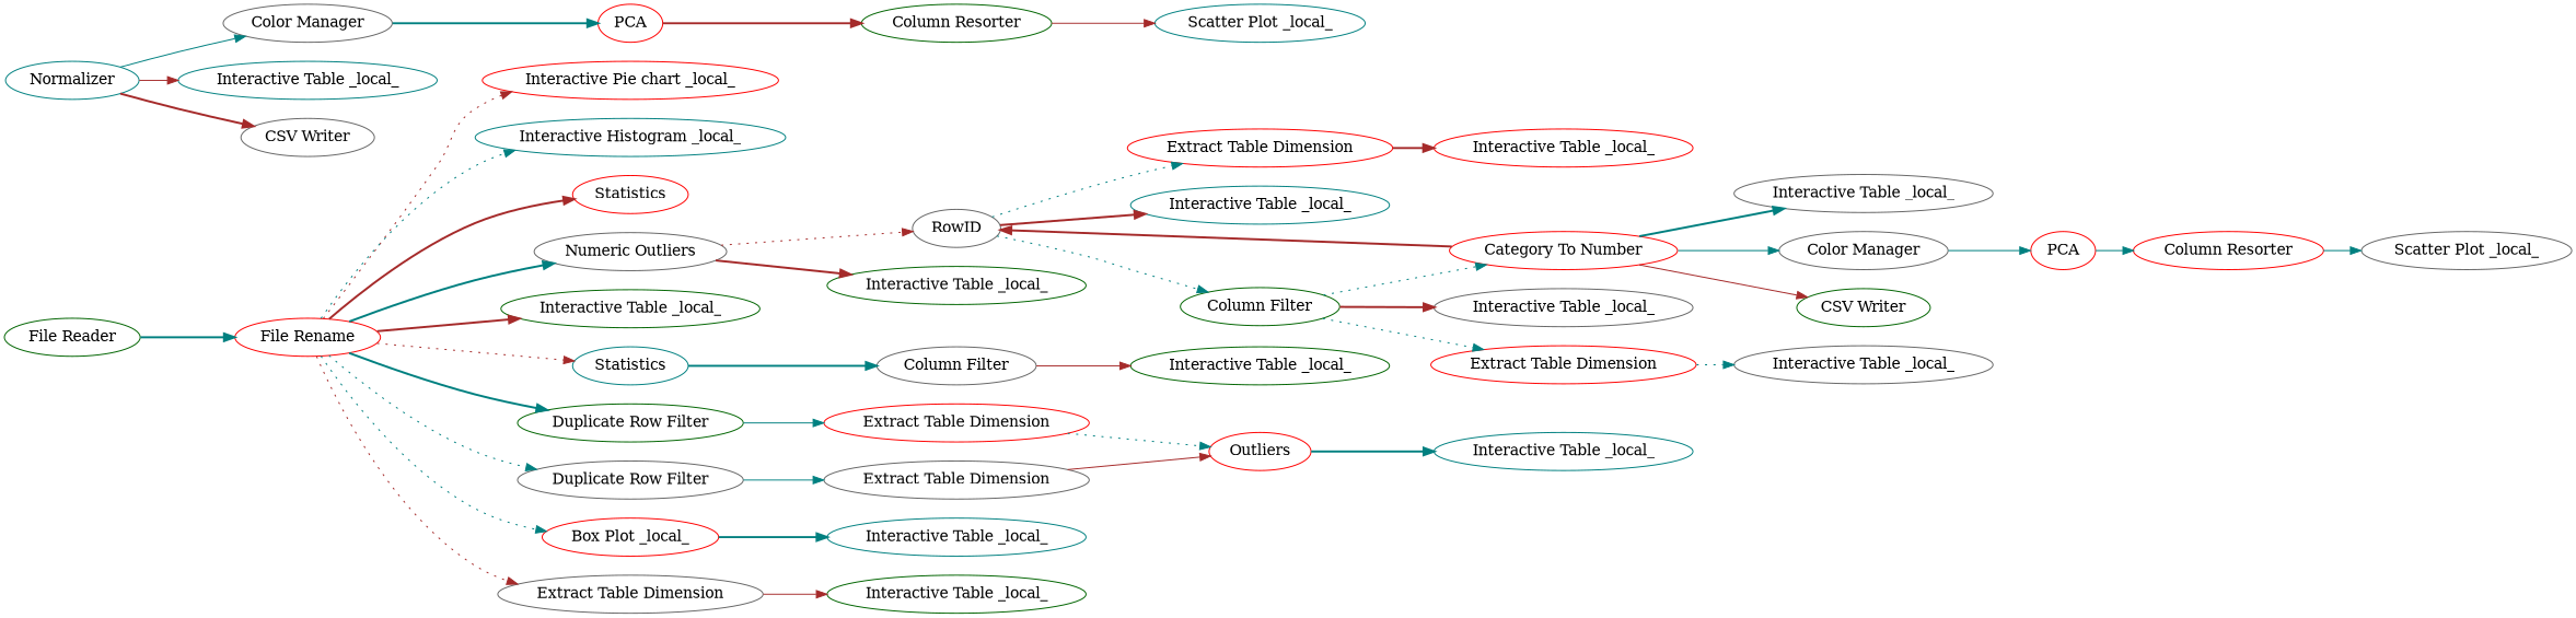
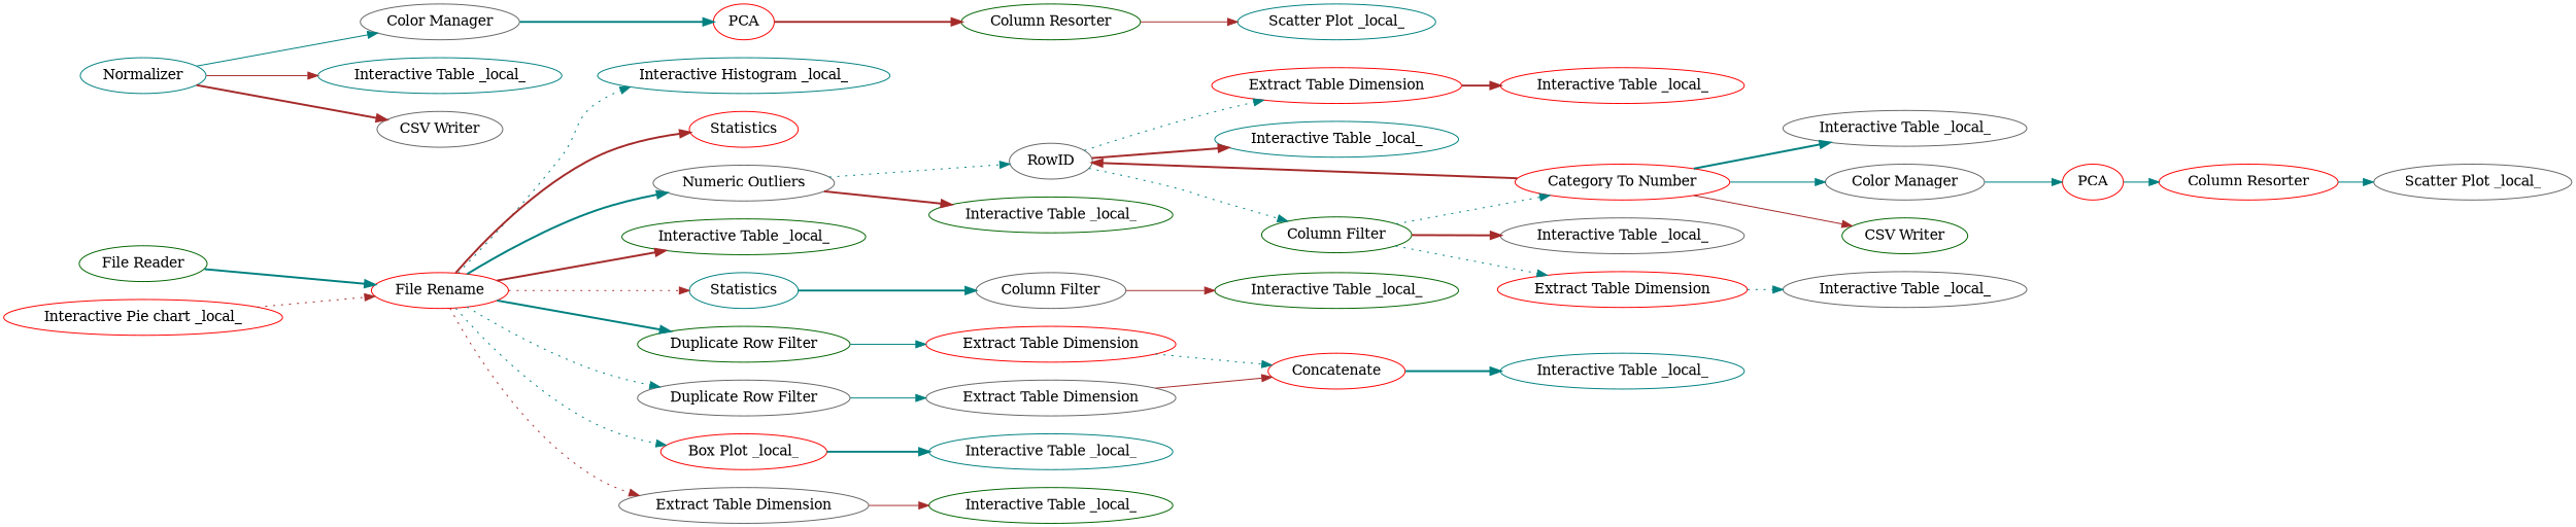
  digraph {
    rankdir=LR
    node [color=red]
    edge [color=teal style=bold]
    n1 [color=darkgreen label="File Reader"]
    n2 [label="File Rename"]
    n3 [label="Interactive Pie chart _local_"]
    n4 [color=teal label="Interactive Histogram _local_"]
    n5 [label=Statistics]
    n6 [color=gray40 label="Numeric Outliers"]
    n7 [color=darkgreen label="Interactive Table _local_"]
    n8 [color=teal label=Statistics]
    n9 [color=darkgreen label="Duplicate Row Filter"]
    n10 [color=gray40 label="Duplicate Row Filter"]
    n11 [label="Box Plot _local_"]
    n12 [color=gray40 label="Extract Table Dimension"]
    n13 [color=gray40 label=RowID]
    n14 [color=darkgreen label="Interactive Table _local_"]
    n15 [label="Extract Table Dimension"]
    n16 [color=teal label="Interactive Table _local_"]
    n17 [color=darkgreen label="Column Filter"]
    n18 [label="Interactive Table _local_"]
    n19 [label="Category To Number"]
    n20 [color=gray40 label="Interactive Table _local_"]
    n21 [label="Extract Table Dimension"]
    n22 [color=gray40 label="Column Filter"]
    n23 [color=darkgreen label="Interactive Table _local_"]
    n24 [label="Extract Table Dimension"]
    n25 [color=gray40 label="Extract Table Dimension"]
    n26 [color=teal label="Interactive Table _local_"]
    n27 [color=darkgreen label="Interactive Table _local_"]
-   n28 [label=Outliers]
+   n28 [label=Concatenate]
    n29 [color=teal label="Interactive Table _local_"]
    n30 [color=gray40 label="Interactive Table _local_"]
    n31 [color=gray40 label="Color Manager"]
    n32 [color=darkgreen label="CSV Writer"]
    n33 [color=teal label=Normalizer]
    n34 [color=gray40 label="Color Manager"]
    n35 [color=teal label="Interactive Table _local_"]
    n36 [color=gray40 label="CSV Writer"]
    n37 [label=PCA]
    n38 [color=gray40 label="Interactive Table _local_"]
    n39 [label=PCA]
    n40 [color=darkgreen label="Column Resorter"]
    n41 [color=teal label="Scatter Plot _local_"]
    n42 [label="Column Resorter"]
    n43 [color=gray40 label="Scatter Plot _local_"]
    n1 -> n2
-   n2 -> n3 [color=brown style=dotted]
+   n3 -> n2 [color=brown style=dotted]
    n2 -> n4 [style=dotted]
    n2 -> n5 [color=brown]
    n2 -> n6
    n2 -> n7 [color=brown]
    n2 -> n8 [color=brown style=dotted]
    n2 -> n9
    n2 -> n10 [style=dotted]
    n2 -> n11 [style=dotted]
    n2 -> n12 [color=brown style=dotted]
-   n6 -> n13 [color=brown style=dotted]
+   n6 -> n13 [style=dotted]
    n6 -> n14 [color=brown]
    n8 -> n22
    n9 -> n24 [style=solid]
    n10 -> n25 [style=solid]
    n11 -> n26
    n12 -> n27 [color=brown style=solid]
    n13 -> n15 [style=dotted]
    n13 -> n16 [color=brown]
    n13 -> n17 [style=dotted]
    n15 -> n18 [color=brown]
    n17 -> n19 [style=dotted]
    n17 -> n20 [color=brown]
    n17 -> n21 [style=dotted]
    n19 -> n13 [color=brown]
    n19 -> n30
    n19 -> n31 [style=solid]
    n19 -> n32 [color=brown style=solid]
    n21 -> n38 [style=dotted]
    n22 -> n23 [color=brown style=solid]
    n24 -> n28 [style=dotted]
    n25 -> n28 [color=brown style=solid]
    n28 -> n29
    n31 -> n37 [style=solid]
    n33 -> n34 [style=solid]
    n33 -> n35 [color=brown style=solid]
    n33 -> n36 [color=brown]
    n34 -> n39
    n37 -> n42 [style=solid]
    n39 -> n40 [color=brown]
    n40 -> n41 [color=brown style=solid]
    n42 -> n43 [style=solid]
  }
